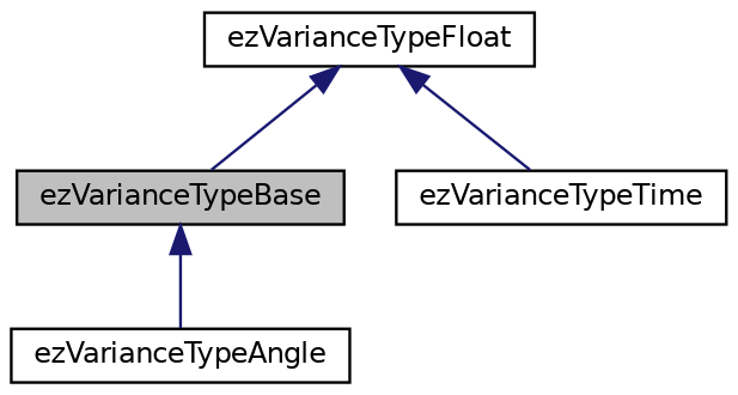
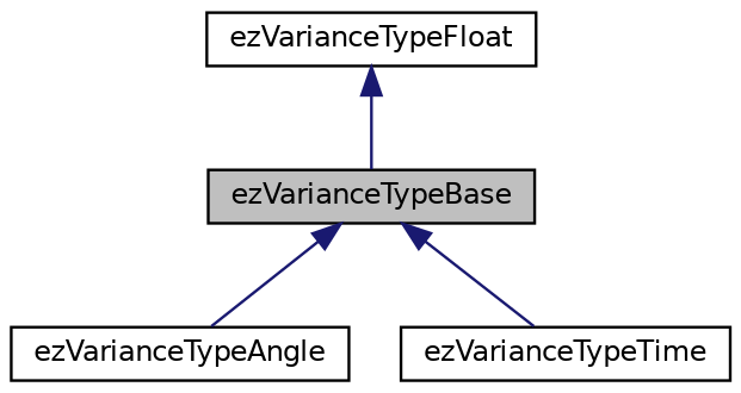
  digraph {
    node [color=black fillcolor=white fontname=Helvetica fontsize=10 shape=record style=filled]
    edge [color=midnightblue dir=back fontname=Helvetica fontsize=10 labelfontname=Helvetica labelfontsize=10 style=solid]
    n1 [fillcolor=grey75 fontcolor=black height=0.2 label=ezVarianceTypeBase width=0.4]
    n2 [height=0.2 label=ezVarianceTypeAngle width=0.4]
    n3 [height=0.2 label=ezVarianceTypeTime width=0.4]
    n4 [height=0.2 label=ezVarianceTypeFloat width=0.4]
    n1 -> n2
-   n4 -> n3
+   n1 -> n3
    n4 -> n1
  }
